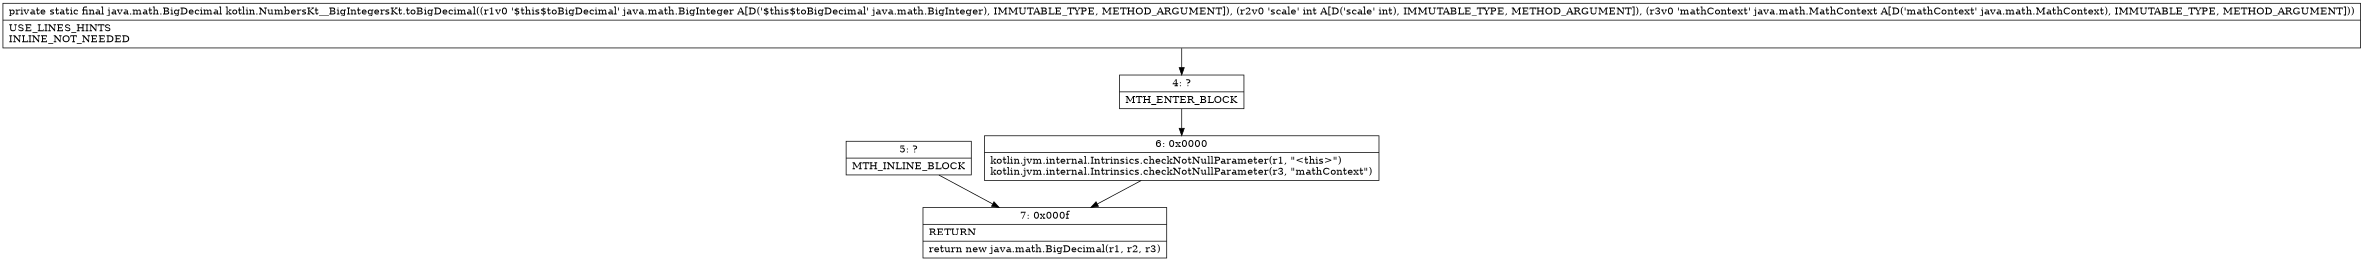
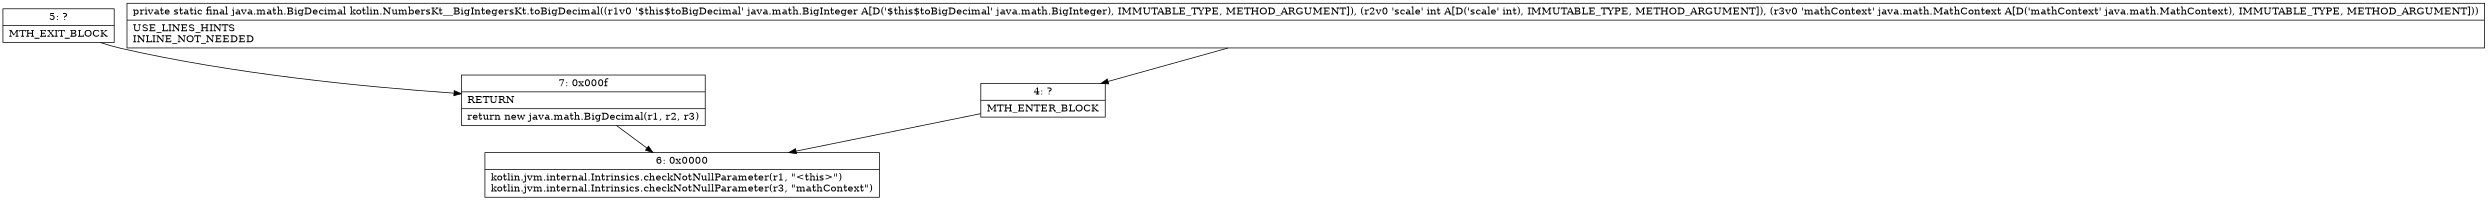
  digraph {
    node [shape=record]
    n1 [label="{4\:\ ?|MTH_ENTER_BLOCK\l}"]
    n2 [label="{6\:\ 0x0000|kotlin.jvm.internal.Intrinsics.checkNotNullParameter(r1, \"\<this\>\")\lkotlin.jvm.internal.Intrinsics.checkNotNullParameter(r3, \"mathContext\")\l}"]
    n3 [label="{7\:\ 0x000f|RETURN\l|return new java.math.BigDecimal(r1, r2, r3)\l}"]
-   n4 [label="{5\:\ ?|MTH_INLINE_BLOCK\l}"]
+   n4 [label="{5\:\ ?|MTH_EXIT_BLOCK\l}"]
    n5 [label="{private static final java.math.BigDecimal kotlin.NumbersKt__BigIntegersKt.toBigDecimal((r1v0 '$this$toBigDecimal' java.math.BigInteger A[D('$this$toBigDecimal' java.math.BigInteger), IMMUTABLE_TYPE, METHOD_ARGUMENT]), (r2v0 'scale' int A[D('scale' int), IMMUTABLE_TYPE, METHOD_ARGUMENT]), (r3v0 'mathContext' java.math.MathContext A[D('mathContext' java.math.MathContext), IMMUTABLE_TYPE, METHOD_ARGUMENT]))  | USE_LINES_HINTS\lINLINE_NOT_NEEDED\l}"]
    n1 -> n2
-   n2 -> n3
+   n3 -> n2
    n4 -> n3
    n5 -> n1
  }
